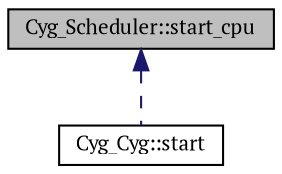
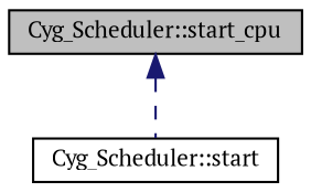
  digraph {
    rankdir=TB
    fontname="PT Serif"
    node [color=black fontname="PT Serif" fontsize=10 shape=record style=filled]
    n1 [fillcolor=grey75 fontcolor=black height=0.2 label="Cyg_Scheduler::start_cpu" width=0.4]
-   n2 [fillcolor=white height=0.2 label="Cyg_Cyg::start" width=0.4]
+   n2 [fillcolor=white height=0.2 label="Cyg_Scheduler::start" width=0.4]
    n1 -> n2 [color=midnightblue dir=back fontname="PT Serif" fontsize=10 labelfontname=Helvetica labelfontsize=10 style=dashed]
  }
